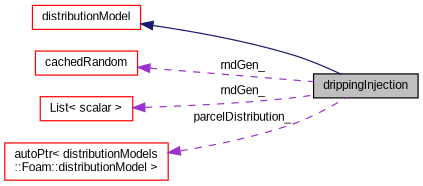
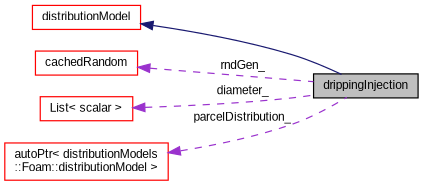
  digraph {
    fontname="Liberation Sans"
    rankdir=LR
    node [color=red fontname="Liberation Sans" fontsize=10 shape=record]
    edge [color=darkorchid3 dir=back fontname="Liberation Sans" fontsize=10 labelfontname=Helvetica labelfontsize=10 style=dashed]
    n1 [color=black fillcolor=grey75 fontcolor=black height=0.2 label=drippingInjection style=filled width=0.4]
    n2 [height=0.2 label=distributionModel width=0.4]
    n3 [height=0.2 label=cachedRandom width=0.4]
    n4 [height=0.2 label="List\< scalar \>" width=0.4]
    n5 [height=0.2 label="autoPtr\< distributionModels\l::Foam::distributionModel \>" width=0.4]
    n2 -> n1 [color=midnightblue style=solid]
    n3 -> n1 [label=" rndGen_"]
-   n4 -> n1 [label=" rndGen_"]
+   n4 -> n1 [label=" diameter_"]
    n5 -> n1 [label=" parcelDistribution_"]
  }
